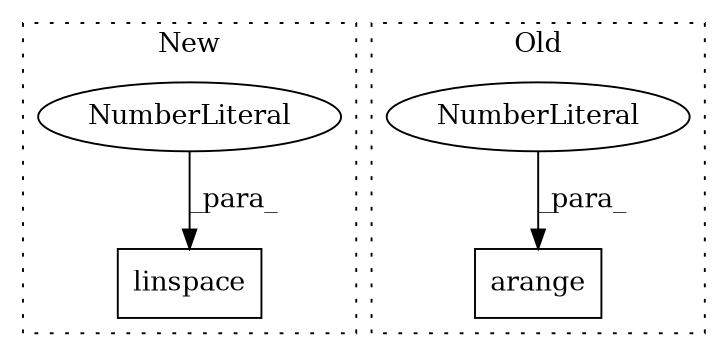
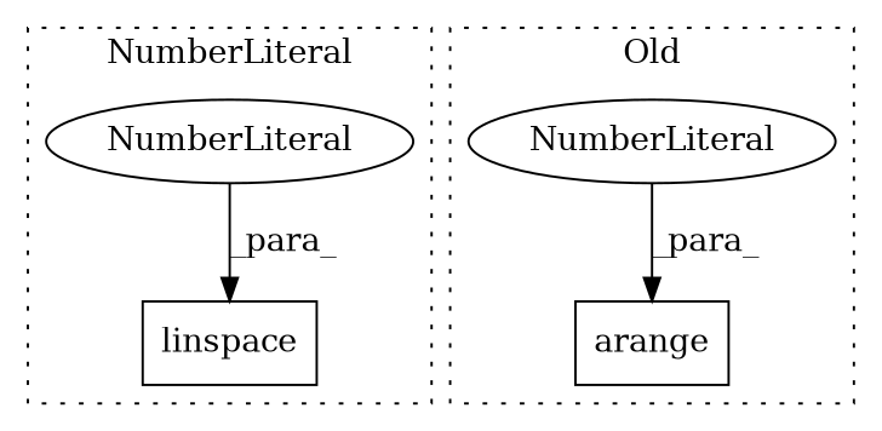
  digraph {
    node [a=32 l=1 shape=box]
    n1 [l="9,1" label=linspace s="1662,1696"]
    n2 [a=34 label=NumberLiteral s=1671 shape=ellipse]
    n3 [l="7,1" label=arange s="1431,1454"]
    n4 [a=34 label=NumberLiteral s=1438 shape=ellipse]
    subgraph cluster_1 {
-     label=New
+     label=NumberLiteral
      style=dotted
      n1
      n2
    }
    subgraph cluster_2 {
      label=Old
      style=dotted
      n3
      n4
    }
    n2 -> n1 [label=_para_]
    n4 -> n3 [label=_para_]
  }
